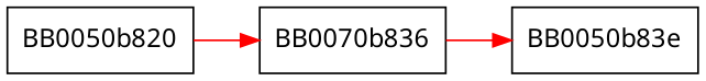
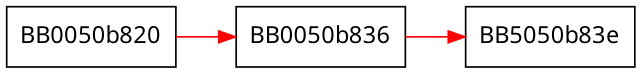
  digraph {
    fontname="Noto Sans"
    rankdir=LR
    splines=ortho
    node [fontname="Noto Sans" shape=box]
    edge [color=red fontname="Noto Sans"]
    BB0050b820
-   BB0050b836 [label=BB0070b836]
-   BB0050b83e
+   BB0050b836
+   BB0050b83e [label=BB5050b83e]
    BB0050b820 -> BB0050b836
    BB0050b836 -> BB0050b83e
  }
